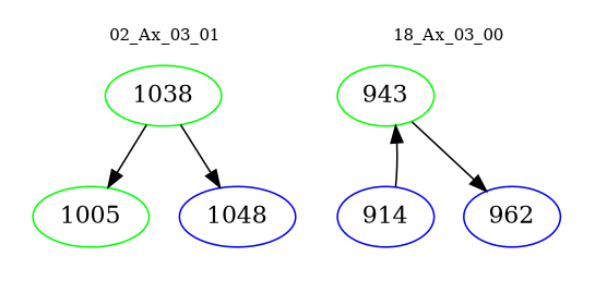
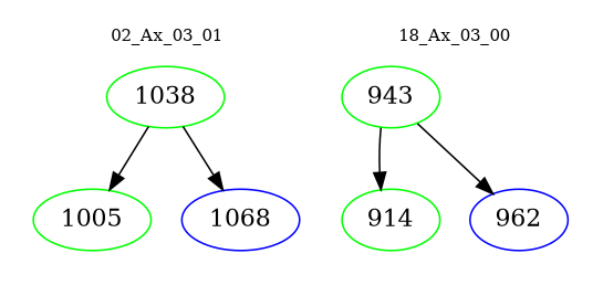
  digraph {
    node [color=green]
    edge [color=black]
    n1 [label=1038]
    n2 [label=1005]
-   n3 [color=blue label=1048]
+   n3 [color=blue label=1068]
    n4 [label=943]
-   n5 [color=blue label=914]
+   n5 [label=914]
    n6 [color=blue label=962]
    subgraph cluster_1 {
      color=white
      fontsize=10
      label="02_Ax_03_01"
      n1
      n2
      n3
    }
    subgraph cluster_2 {
      color=white
      fontsize=10
      label="18_Ax_03_00"
      n4
      n5
      n6
    }
    n1 -> n2
    n1 -> n3
-   n5 -> n4
+   n4 -> n5
    n4 -> n6
  }
